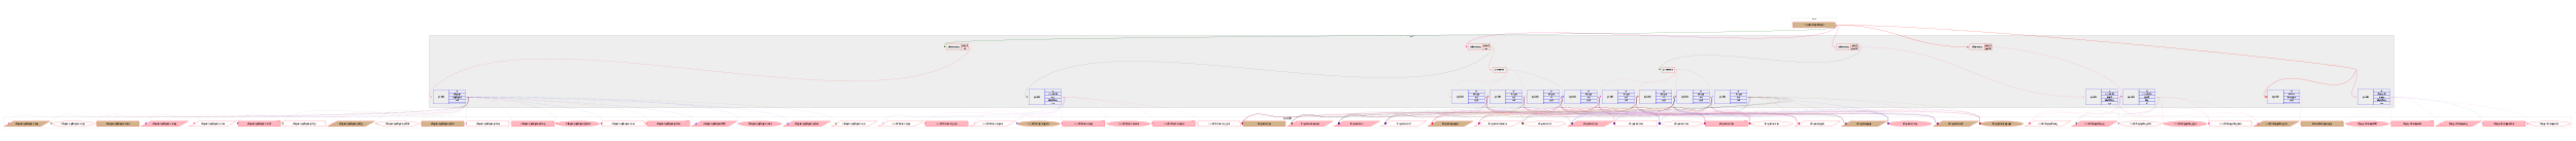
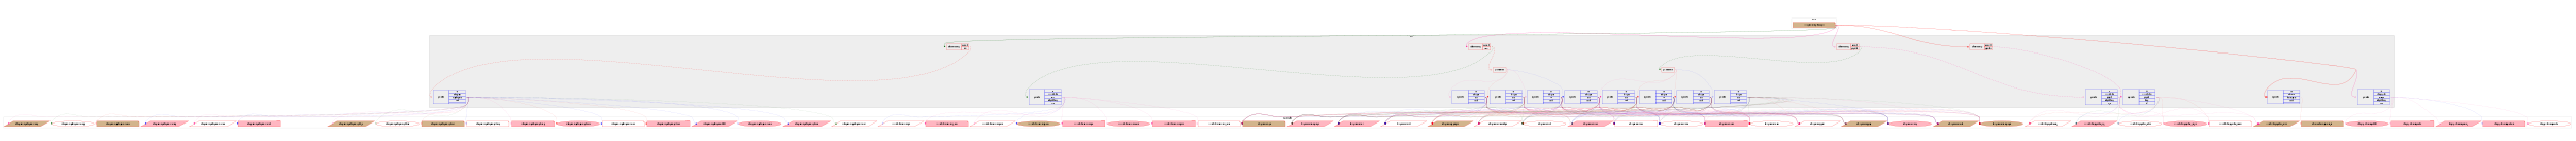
  digraph {
    compound=true
    concentrate=true
    fontname=Helvetica
    fontsize=10
    newrank=true
    rankdir=TB
    ranksep=1.5
    node [color=red fillcolor=lightpink fontname=Helvetica fontsize=10 shape=parallelogram style=filled]
    edge [arrowhead=odot color=deeppink headport=w style=dotted tailport=e weight=100]
    n1 [fillcolor=tan label="www-apps/icingaweb2-2.6.1" shape=note width=4]
    n2 [color=blue label=<<TABLE BORDER="0" CELLBORDER="1" CELLSPACING="0" CELLPADDING="4" WIDTH="220"><TR><TD ROWSPAN="6" CELLPADDING="30">pack_dep</TD></TR><TR><TD WIDTH="110">no</TD></TR><TR><TD>www-servers</TD></TR><TR><TD>apache</TD></TR><TR><TD>equal</TD></TR><TR><TD>2*</TD></TR></TABLE>> shape=none fillcolor="" style=""]
    n3 [label=<<TABLE BORDER="0" CELLBORDER="1" CELLSPACING="0" CELLPADDING="4"><TR><TD ROWSPAN="3" CELLPADDING="10">use_conditional</TD></TR><TR><TD>positive</TD></TR><TR><TD>apache2</TD></TR></TABLE>> shape=none fillcolor="" style=""]
    n4 [color=blue label=<<TABLE BORDER="0" CELLBORDER="1" CELLSPACING="0" CELLPADDING="4" WIDTH="220"><TR><TD ROWSPAN="6" CELLPADDING="30">pack_dep</TD></TR><TR><TD WIDTH="110">no</TD></TR><TR><TD>www-servers</TD></TR><TR><TD>apache</TD></TR><TR><TD>greaterequal</TD></TR><TR><TD>2.4.0</TD></TR></TABLE>> shape=none fillcolor="" style=""]
    n5 [color=blue label=<<TABLE BORDER="0" CELLBORDER="1" CELLSPACING="0" CELLPADDING="4" WIDTH="220"><TR><TD ROWSPAN="6" CELLPADDING="30">pack_dep</TD></TR><TR><TD WIDTH="110">no</TD></TR><TR><TD>dev-lang</TD></TR><TR><TD>php</TD></TR><TR><TD>none</TD></TR><TR><TD></TD></TR></TABLE>> shape=none fillcolor="" style=""]
    n6 [color=blue label=<<TABLE BORDER="0" CELLBORDER="1" CELLSPACING="0" CELLPADDING="4" WIDTH="220"><TR><TD ROWSPAN="6" CELLPADDING="30">pack_dep</TD></TR><TR><TD WIDTH="110">no</TD></TR><TR><TD>dev-lang</TD></TR><TR><TD>php</TD></TR><TR><TD>none</TD></TR><TR><TD></TD></TR></TABLE>> shape=none fillcolor="" style=""]
    n7 [color=blue label=<<TABLE BORDER="0" CELLBORDER="1" CELLSPACING="0" CELLPADDING="4" WIDTH="220"><TR><TD ROWSPAN="6" CELLPADDING="30">pack_dep</TD></TR><TR><TD WIDTH="110">no</TD></TR><TR><TD>dev-lang</TD></TR><TR><TD>php</TD></TR><TR><TD>none</TD></TR><TR><TD></TD></TR></TABLE>> shape=none fillcolor="" style=""]
    n8 [color=blue label=<<TABLE BORDER="0" CELLBORDER="1" CELLSPACING="0" CELLPADDING="4" WIDTH="220"><TR><TD ROWSPAN="6" CELLPADDING="30">pack_dep</TD></TR><TR><TD WIDTH="110">no</TD></TR><TR><TD>dev-lang</TD></TR><TR><TD>php</TD></TR><TR><TD>none</TD></TR><TR><TD></TD></TR></TABLE>> shape=none fillcolor="" style=""]
    n9 [label=<<TABLE BORDER="0" CELLBORDER="1" CELLSPACING="0" CELLPADDING="4"><TR><TD CELLPADDING="10">any_of_group</TD></TR></TABLE>> shape=none fillcolor="" style=""]
    n10 [label=<<TABLE BORDER="0" CELLBORDER="1" CELLSPACING="0" CELLPADDING="4"><TR><TD ROWSPAN="3" CELLPADDING="10">use_conditional</TD></TR><TR><TD>positive</TD></TR><TR><TD>apache2</TD></TR></TABLE>> shape=none fillcolor="" style=""]
    n11 [color=blue label=<<TABLE BORDER="0" CELLBORDER="1" CELLSPACING="0" CELLPADDING="4" WIDTH="220"><TR><TD ROWSPAN="6" CELLPADDING="30">pack_dep</TD></TR><TR><TD WIDTH="110">no</TD></TR><TR><TD>dev-lang</TD></TR><TR><TD>php</TD></TR><TR><TD>none</TD></TR><TR><TD></TD></TR></TABLE>> shape=none fillcolor="" style=""]
    n12 [color=blue label=<<TABLE BORDER="0" CELLBORDER="1" CELLSPACING="0" CELLPADDING="4" WIDTH="220"><TR><TD ROWSPAN="6" CELLPADDING="30">pack_dep</TD></TR><TR><TD WIDTH="110">no</TD></TR><TR><TD>dev-lang</TD></TR><TR><TD>php</TD></TR><TR><TD>none</TD></TR><TR><TD></TD></TR></TABLE>> shape=none fillcolor="" style=""]
    n13 [color=blue label=<<TABLE BORDER="0" CELLBORDER="1" CELLSPACING="0" CELLPADDING="4" WIDTH="220"><TR><TD ROWSPAN="6" CELLPADDING="30">pack_dep</TD></TR><TR><TD WIDTH="110">no</TD></TR><TR><TD>dev-lang</TD></TR><TR><TD>php</TD></TR><TR><TD>none</TD></TR><TR><TD></TD></TR></TABLE>> shape=none fillcolor="" style=""]
    n14 [color=blue label=<<TABLE BORDER="0" CELLBORDER="1" CELLSPACING="0" CELLPADDING="4" WIDTH="220"><TR><TD ROWSPAN="6" CELLPADDING="30">pack_dep</TD></TR><TR><TD WIDTH="110">no</TD></TR><TR><TD>dev-lang</TD></TR><TR><TD>php</TD></TR><TR><TD>none</TD></TR><TR><TD></TD></TR></TABLE>> shape=none fillcolor="" style=""]
    n15 [label=<<TABLE BORDER="0" CELLBORDER="1" CELLSPACING="0" CELLPADDING="4"><TR><TD CELLPADDING="10">any_of_group</TD></TR></TABLE>> shape=none fillcolor="" style=""]
    n16 [color=blue label=<<TABLE BORDER="0" CELLBORDER="1" CELLSPACING="0" CELLPADDING="4" WIDTH="220"><TR><TD ROWSPAN="6" CELLPADDING="30">pack_dep</TD></TR><TR><TD WIDTH="110">no</TD></TR><TR><TD>www-servers</TD></TR><TR><TD>nginx</TD></TR><TR><TD>greaterequal</TD></TR><TR><TD>1.7.0</TD></TR></TABLE>> shape=none fillcolor="" style=""]
    n17 [label=<<TABLE BORDER="0" CELLBORDER="1" CELLSPACING="0" CELLPADDING="4"><TR><TD ROWSPAN="3" CELLPADDING="10">use_conditional</TD></TR><TR><TD>positive</TD></TR><TR><TD>nginx</TD></TR></TABLE>> shape=none fillcolor="" style=""]
    n18 [color=blue label=<<TABLE BORDER="0" CELLBORDER="1" CELLSPACING="0" CELLPADDING="4" WIDTH="220"><TR><TD ROWSPAN="6" CELLPADDING="30">pack_dep</TD></TR><TR><TD WIDTH="110">no</TD></TR><TR><TD>media-gfx</TD></TR><TR><TD>imagemagick</TD></TR><TR><TD>none</TD></TR><TR><TD></TD></TR></TABLE>> shape=none fillcolor="" style=""]
    n19 [label=<<TABLE BORDER="0" CELLBORDER="1" CELLSPACING="0" CELLPADDING="4"><TR><TD ROWSPAN="3" CELLPADDING="10">use_conditional</TD></TR><TR><TD>positive</TD></TR><TR><TD>pdf</TD></TR></TABLE>> shape=none fillcolor="" style=""]
    n20 [color=blue label=<<TABLE BORDER="0" CELLBORDER="1" CELLSPACING="0" CELLPADDING="4" WIDTH="220"><TR><TD ROWSPAN="6" CELLPADDING="30">pack_dep</TD></TR><TR><TD WIDTH="110">no</TD></TR><TR><TD>dev-php</TD></TR><TR><TD>pecl-imagick</TD></TR><TR><TD>none</TD></TR><TR><TD></TD></TR></TABLE>> shape=none fillcolor="" style=""]
    n21 [color=blue label=<<TABLE BORDER="0" CELLBORDER="1" CELLSPACING="0" CELLPADDING="4" WIDTH="220"><TR><TD ROWSPAN="6" CELLPADDING="30">pack_dep</TD></TR><TR><TD WIDTH="110">no</TD></TR><TR><TD>net-analyzer</TD></TR><TR><TD>icinga2</TD></TR><TR><TD>greaterequal</TD></TR><TR><TD>2.1.1</TD></TR></TABLE>> shape=none fillcolor="" style=""]
    n22 [fillcolor=white label="www-servers/apache-2.4.29-r1" shape=ellipse width=4]
    n23 [label="www-servers/apache-2.4.34" width=4]
    n24 [fillcolor=white label="www-servers/apache-2.2.34" width=4]
    n25 [fillcolor=tan label="www-servers/apache-2.4.27-r1" width=4]
    n26 [fillcolor=white label="www-servers/apache-2.4.33-r1" shape=note width=4]
    n27 [label="www-servers/apache-2.4.34-r1" shape=ellipse width=4]
    n28 [fillcolor=tan label="dev-lang/php-5.6.35-r1" width=4]
    n29 [fillcolor=white label="dev-lang/php-7.1.19" width=4]
    n30 [label="dev-lang/php-7.2.7" width=4]
    n31 [label="dev-lang/php-7.3.0_alpha1" width=4]
    n32 [fillcolor=tan label="dev-lang/php-7.6.8" shape=note width=4]
    n33 [fillcolor=tan label="dev-lang/php-7.3.0_alpha3" shape=ellipse width=4]
    n34 [fillcolor=tan label="dev-lang/php-7.0.29" width=4]
    n35 [label="dev-lang/php-7.1.16" shape=ellipse width=4]
    n36 [fillcolor=tan label="dev-lang/php-5.6.36" width=4]
    n37 [fillcolor=white label="dev-lang/php-5.6.37" width=4]
    n38 [fillcolor=white label="dev-lang/php-7.0.30" shape=ellipse width=4]
    n39 [label="dev-lang/php-7.0.31" shape=folder width=4]
    n40 [fillcolor=white label="dev-lang/php-7.1.18" shape=ellipse width=4]
    n41 [fillcolor=white label="dev-lang/php-7.1.20" shape=folder width=4]
    n42 [label="dev-lang/php-7.1.21" width=4]
    n43 [fillcolor=white label="dev-lang/php-7.2.9" shape=ellipse width=4]
-   n44 [fillcolor=white label="dev-lang/php-7.3.0_nginx2" width=4]
+   n44 [fillcolor=white label="dev-lang/php-7.3.0_beta2" width=4]
    n45 [label="www-servers/nginx-1.12.2-r1" shape=ellipse width=4]
    n46 [label="www-servers/nginx-1.14.0-r2" shape=note width=4]
    n47 [fillcolor=tan label="www-servers/nginx-1.15.0-r2" shape=ellipse width=4]
    n48 [fillcolor=white label="www-servers/nginx-1.15.1" width=4]
    n49 [fillcolor=white label="www-servers/nginx-1.14.0-r3" shape=note width=4]
    n50 [label="www-servers/nginx-1.15.1-r1" shape=folder width=4]
    n51 [label="www-servers/nginx-1.15.2" shape=folder width=4]
    n52 [fillcolor=white label="www-servers/nginx-1.15.2-r1" width=4]
    n53 [label="media-gfx/imagemagick-6.9.10.1" shape=folder width=4]
    n54 [fillcolor=white label="media-gfx/imagemagick-7.0.8.1" shape=note width=4]
    n55 [label="media-gfx/imagemagick-6.9.10.3" shape=ellipse width=4]
    n56 [label="media-gfx/imagemagick-6.9.10.5" shape=note width=4]
    n57 [fillcolor=white label="media-gfx/imagemagick-6.9.10.6" shape=note width=4]
    n58 [fillcolor=tan label="media-gfx/imagemagick-6.9.10.7" shape=note width=4]
    n59 [fillcolor=white label="media-gfx/imagemagick-6.9.9.31" shape=ellipse width=4]
    n60 [fillcolor=tan label="media-gfx/imagemagick-6.9.9.40" width=4]
-   n61 [fillcolor=white label="media-gfx/imagemagick-6.9.9.47" shape=note width=4]
    n62 [label="media-gfx/imagemagick-7.0.7.19" shape=folder width=4]
    n63 [fillcolor=white label="media-gfx/imagemagick-7.0.7.28" width=4]
    n64 [label="media-gfx/imagemagick-7.0.7.35" width=4]
    n65 [fillcolor=tan label="media-gfx/imagemagick-7.0.8.3" shape=note width=4]
    n66 [fillcolor=white label="media-gfx/imagemagick-7.0.8.5" shape=ellipse width=4]
    n67 [fillcolor=tan label="media-gfx/imagemagick-7.0.8.6" width=4]
    n68 [fillcolor=white label="media-gfx/imagemagick-7.0.8.7" width=4]
    n69 [label="media-gfx/imagemagick-6.9.10.8" width=4]
    n70 [label="media-gfx/imagemagick-7.0.8.8" shape=ellipse width=4]
    n71 [label="media-gfx/imagemagick-9999" width=4]
    n72 [fillcolor=tan label="dev-php/pecl-imagick-3.4.3" shape=note width=4]
    n73 [fillcolor=white label="net-analyzer/icinga2-2.9.0" shape=ellipse width=4]
    n74 [label="net-analyzer/icinga2-2.9.0-r1" shape=note width=4]
    n75 [label="net-analyzer/icinga2-2.8.4" width=4]
    n76 [label="net-analyzer/icinga2-2.9.1" shape=folder width=4]
    n77 [label="net-analyzer/icinga2-9999" shape=ellipse width=4]
    subgraph cluster_1 {
      color=gray
      label=<<i>dependencies</i>>
      subgraph cluster_2 {
        color=gray
        fillcolor="#eeeeee"
        label=<<i>compile</i>>
        style=filled
      }
      subgraph cluster_3 {
        color=gray
        fillcolor="#eeeeee"
        label=<<i>compile and run</i>>
        style=filled
        subgraph sub_4 {
          color=gray
          fillcolor="#eeeeee"
          label=<<i>compile and run</i>>
          style=filled
          n3
          subgraph sub_5 {
            color=gray
            fillcolor="#eeeeee"
            label=<<i>compile and run</i>>
            style=filled
            n2
          }
        }
        subgraph sub_6 {
          color=gray
          fillcolor="#eeeeee"
          label=<<i>compile and run</i>>
          style=filled
          n10
          subgraph sub_7 {
            color=gray
            fillcolor="#eeeeee"
            label=<<i>compile and run</i>>
            style=filled
            n4
          }
          subgraph sub_8 {
            color=gray
            fillcolor="#eeeeee"
            label=<<i>compile and run</i>>
            style=filled
            n9
            subgraph sub_9 {
              color=gray
              fillcolor="#eeeeee"
              label=<<i>compile and run</i>>
              style=filled
              n5
            }
            subgraph sub_10 {
              color=gray
              fillcolor="#eeeeee"
              label=<<i>compile and run</i>>
              style=filled
              n6
            }
            subgraph sub_11 {
              color=gray
              fillcolor="#eeeeee"
              label=<<i>compile and run</i>>
              style=filled
              n7
            }
            subgraph sub_12 {
              color=gray
              fillcolor="#eeeeee"
              label=<<i>compile and run</i>>
              style=filled
              n8
            }
          }
        }
        subgraph sub_13 {
          color=gray
          fillcolor="#eeeeee"
          label=<<i>compile and run</i>>
          style=filled
          n17
          subgraph sub_14 {
            color=gray
            fillcolor="#eeeeee"
            label=<<i>compile and run</i>>
            style=filled
            n15
            subgraph sub_15 {
              color=gray
              fillcolor="#eeeeee"
              label=<<i>compile and run</i>>
              style=filled
              n11
            }
            subgraph sub_16 {
              color=gray
              fillcolor="#eeeeee"
              label=<<i>compile and run</i>>
              style=filled
              n12
            }
            subgraph sub_17 {
              color=gray
              fillcolor="#eeeeee"
              label=<<i>compile and run</i>>
              style=filled
              n13
            }
            subgraph sub_18 {
              color=gray
              fillcolor="#eeeeee"
              label=<<i>compile and run</i>>
              style=filled
              n14
            }
          }
          subgraph sub_19 {
            color=gray
            fillcolor="#eeeeee"
            label=<<i>compile and run</i>>
            style=filled
            n16
          }
        }
        subgraph sub_20 {
          color=gray
          fillcolor="#eeeeee"
          label=<<i>compile and run</i>>
          style=filled
          n19
          subgraph sub_21 {
            color=gray
            fillcolor="#eeeeee"
            label=<<i>compile and run</i>>
            style=filled
            n18
          }
        }
        subgraph sub_22 {
          color=gray
          fillcolor="#eeeeee"
          label=<<i>compile and run</i>>
          style=filled
          n20
        }
        subgraph sub_23 {
          color=gray
          fillcolor="#eeeeee"
          label=<<i>compile and run</i>>
          style=filled
          n21
        }
      }
      subgraph cluster_24 {
        color=gray
        fillcolor="#eeeeee"
        label=<<i>run</i>>
        style=filled
      }
    }
    subgraph cluster_25 {
      color=gray
      label=<<i>ebuild</i>>
      rank=same
      n1
    }
    subgraph cluster_26 {
      color=gray
      label=<<i>candidates</i>>
      rank=same
      subgraph sub_27 {
        color=black
        label=<<i>candidates</i>>
        nodesep=1
        rank=same
        n22
        n23
        n24
        n25
        n26
        n27
      }
      subgraph sub_28 {
        color=black
        label=<<i>candidates</i>>
        nodesep=1
        rank=same
        n22
        n23
        n24
        n25
        n26
        n27
      }
      subgraph sub_29 {
        color=black
        label=<<i>candidates</i>>
        nodesep=1
        rank=same
        n28
        n29
        n30
        n31
        n32
        n33
        n34
        n35
        n36
        n37
        n38
        n39
        n40
        n41
        n42
        n43
        n44
      }
      subgraph sub_30 {
        color=black
        label=<<i>candidates</i>>
        nodesep=1
        rank=same
        n28
        n29
        n30
        n31
        n32
        n33
        n34
        n35
        n36
        n37
        n38
        n39
        n40
        n41
        n42
        n43
        n44
      }
      subgraph sub_31 {
        color=black
        label=<<i>candidates</i>>
        nodesep=1
        rank=same
        n28
        n29
        n30
        n31
        n32
        n33
        n34
        n35
        n36
        n37
        n38
        n39
        n40
        n41
        n42
        n43
        n44
      }
      subgraph sub_32 {
        color=black
        label=<<i>candidates</i>>
        nodesep=1
        rank=same
        n28
        n29
        n30
        n31
        n32
        n33
        n34
        n35
        n36
        n37
        n38
        n39
        n40
        n41
        n42
        n43
        n44
      }
      subgraph sub_33 {
        color=black
        label=<<i>candidates</i>>
        nodesep=1
        rank=same
        n45
        n46
        n47
        n48
        n49
        n50
        n51
        n52
      }
      subgraph sub_34 {
        color=black
        label=<<i>candidates</i>>
        nodesep=1
        rank=same
        n28
        n29
        n30
        n31
        n32
        n33
        n34
        n35
        n36
        n37
        n38
        n39
        n40
        n41
        n42
        n43
        n44
      }
      subgraph sub_35 {
        color=black
        label=<<i>candidates</i>>
        nodesep=1
        rank=same
        n28
        n29
        n30
        n31
        n32
        n33
        n34
        n35
        n36
        n37
        n38
        n39
        n40
        n41
        n42
        n43
        n44
      }
      subgraph sub_36 {
        color=black
        label=<<i>candidates</i>>
        nodesep=1
        rank=same
        n28
        n29
        n30
        n31
        n32
        n33
        n34
        n35
        n36
        n37
        n38
        n39
        n40
        n41
        n42
        n43
        n44
      }
      subgraph sub_37 {
        color=black
        label=<<i>candidates</i>>
        nodesep=1
        rank=same
        n28
        n29
        n30
        n31
        n32
        n33
        n34
        n35
        n36
        n37
        n38
        n39
        n40
        n41
        n42
        n43
        n44
      }
      subgraph sub_38 {
        color=black
        label=<<i>candidates</i>>
        nodesep=1
        rank=same
        n53
        n54
        n55
        n56
        n57
        n58
        n59
        n60
-       n61
        n62
        n63
        n64
        n65
        n66
        n67
        n68
        n69
        n70
        n71
      }
      subgraph sub_39 {
        color=black
        label=<<i>candidates</i>>
        nodesep=1
        rank=same
        n72
      }
      subgraph sub_40 {
        color=black
        label=<<i>candidates</i>>
        nodesep=1
        rank=same
        n73
        n74
        n75
        n76
        n77
      }
    }
    n1 -> n3 [arrowhead=dot color=red style=solid weight=20]
    n1 -> n10 [style=solid weight=20]
    n1 -> n17 [arrowhead=dot style=solid weight=20]
    n1 -> n19 [arrowhead=dot color=darkgreen style=solid weight=20]
    n1 -> n20 [arrowhead=dot color=red style=solid weight=20]
    n1 -> n21 [style=solid weight=20]
    n2 -> n22 [color=blue]
    n2 -> n23 [arrowhead=dot color=darkgreen]
    n2 -> n24 [arrowhead=dot color=red]
    n2 -> n25 [arrowhead=dot]
    n2 -> n26 [color=red]
    n2 -> n27 [color=red]
    n3 -> n2 [arrowhead=dot style=dashed weight=20]
    n4 -> n22 [color=darkgreen]
    n4 -> n23 [color=blue]
    n4 -> n24 [arrowhead=dot]
    n4 -> n25 [arrowhead=dot]
    n4 -> n26 [arrowhead=dot]
    n4 -> n27
    n5 -> n28 [arrowhead=dot color=red]
    n5 -> n29
    n5 -> n30 [arrowhead=dot color=red]
    n5 -> n31 [color=darkgreen]
    n5 -> n32 [arrowhead=dot color=darkgreen]
    n5 -> n33 [color=blue]
    n5 -> n34 [color=blue]
    n5 -> n35 [color=blue]
    n5 -> n36 [arrowhead=dot color=darkgreen]
    n5 -> n37 [color=darkgreen]
    n5 -> n38 [color=blue]
    n5 -> n39 [arrowhead=dot color=darkgreen]
    n5 -> n40 [color=red]
    n5 -> n41 [color=blue]
    n5 -> n42 [color=blue]
    n5 -> n43 [arrowhead=dot color=blue]
    n5 -> n44 [arrowhead=dot color=red]
    n6 -> n28 [color=darkgreen]
    n6 -> n29 [arrowhead=dot color=red]
    n6 -> n30 [arrowhead=dot color=darkgreen]
    n6 -> n31 [color=darkgreen]
    n6 -> n32 [color=red]
    n6 -> n33 [color=red]
    n6 -> n34 [color=darkgreen]
    n6 -> n35 [arrowhead=dot color=blue]
    n6 -> n36 [color=red]
    n6 -> n37 [color=blue]
    n6 -> n38 [arrowhead=dot color=red]
    n6 -> n39
    n6 -> n40 [arrowhead=dot color=blue]
    n6 -> n41
    n6 -> n42 [color=blue]
    n6 -> n43 [arrowhead=dot color=darkgreen]
    n6 -> n44 [arrowhead=dot color=red]
    n7 -> n28 [color=darkgreen]
    n7 -> n29 [arrowhead=dot]
    n7 -> n30 [arrowhead=dot color=darkgreen]
    n7 -> n31 [arrowhead=dot color=darkgreen]
    n7 -> n32
    n7 -> n33 [arrowhead=dot color=darkgreen]
    n7 -> n34
    n7 -> n35 [arrowhead=dot color=blue]
    n7 -> n36 [color=red]
    n7 -> n37 [color=red]
    n7 -> n38 [color=darkgreen]
    n7 -> n39
    n7 -> n40 [color=darkgreen]
    n7 -> n41 [arrowhead=dot color=darkgreen]
    n7 -> n42 [color=blue]
    n7 -> n43 [color=blue]
    n7 -> n44 [color=darkgreen]
    n8 -> n28 [arrowhead=dot color=red]
    n8 -> n29 [arrowhead=dot color=red]
    n8 -> n30 [arrowhead=dot color=red]
    n8 -> n31 [color=red]
    n8 -> n32
    n8 -> n33 [arrowhead=dot color=red]
    n8 -> n34 [arrowhead=dot]
    n8 -> n35 [arrowhead=dot color=darkgreen]
    n8 -> n36 [color=blue]
    n8 -> n37 [arrowhead=dot]
    n8 -> n38
    n8 -> n39 [color=red]
    n8 -> n40 [color=blue]
    n8 -> n41 [color=darkgreen]
    n8 -> n42 [color=darkgreen]
    n8 -> n43 [arrowhead=dot color=darkgreen]
    n8 -> n44 [color=darkgreen]
    n9 -> n5 [arrowhead=dot color=red weight=20]
    n9 -> n6 [arrowhead=dot color=red weight=20]
    n9 -> n7 [color=blue weight=20]
    n9 -> n8 [arrowhead=dot weight=20]
    n10 -> n4 [style=dashed weight=20]
    n10 -> n9 [arrowhead=dot color=darkgreen style=dashed weight=20]
    n11 -> n28 [arrowhead=dot color=red]
    n11 -> n29 [arrowhead=dot color=blue]
    n11 -> n30 [arrowhead=dot color=blue]
    n11 -> n31
    n11 -> n32 [arrowhead=dot color=blue]
    n11 -> n33
    n11 -> n34 [arrowhead=dot color=blue]
    n11 -> n35
    n11 -> n36 [color=darkgreen]
    n11 -> n37 [color=red]
    n11 -> n38 [arrowhead=dot color=red]
    n11 -> n39 [color=blue]
    n11 -> n40 [arrowhead=dot color=darkgreen]
    n11 -> n41 [arrowhead=dot color=red]
    n11 -> n42 [color=red]
    n11 -> n43 [arrowhead=dot color=darkgreen]
    n11 -> n44 [arrowhead=dot]
    n12 -> n28 [color=red]
    n12 -> n29 [color=darkgreen]
    n12 -> n30 [color=darkgreen]
    n12 -> n31 [arrowhead=dot color=darkgreen]
    n12 -> n32 [arrowhead=dot color=darkgreen]
    n12 -> n33 [color=blue]
    n12 -> n34 [arrowhead=dot color=red]
    n12 -> n35 [arrowhead=dot]
    n12 -> n36
    n12 -> n37
    n12 -> n38 [arrowhead=dot]
    n12 -> n39
    n12 -> n40 [arrowhead=dot color=red]
    n12 -> n41
    n12 -> n42 [arrowhead=dot color=darkgreen]
    n12 -> n43 [color=darkgreen]
    n12 -> n44 [color=red]
    n13 -> n28 [arrowhead=dot]
    n13 -> n29 [color=darkgreen]
    n13 -> n30 [arrowhead=dot color=blue]
    n13 -> n31 [color=blue]
    n13 -> n32 [arrowhead=dot]
    n13 -> n33 [arrowhead=dot color=red]
    n13 -> n34 [color=blue]
    n13 -> n35 [color=darkgreen]
    n13 -> n36 [color=darkgreen]
    n13 -> n37 [color=red]
    n13 -> n38 [arrowhead=dot]
    n13 -> n39
    n13 -> n40 [arrowhead=dot color=blue]
    n13 -> n41 [arrowhead=dot color=red]
    n13 -> n42 [color=red]
    n13 -> n43 [arrowhead=dot color=red]
    n13 -> n44 [color=blue]
    n14 -> n28 [arrowhead=dot color=red]
    n14 -> n29 [arrowhead=dot color=blue]
    n14 -> n30 [color=red]
    n14 -> n31 [color=red]
    n14 -> n32 [color=red]
    n14 -> n33 [arrowhead=dot color=red]
    n14 -> n34 [color=red]
    n14 -> n35 [color=blue]
    n14 -> n36
    n14 -> n37 [arrowhead=dot]
    n14 -> n38 [arrowhead=dot color=red]
    n14 -> n39 [arrowhead=dot]
    n14 -> n40 [arrowhead=dot color=blue]
    n14 -> n41 [arrowhead=dot color=blue]
    n14 -> n42 [color=blue]
    n14 -> n43 [color=darkgreen]
    n14 -> n44 [arrowhead=dot]
    n15 -> n11 [weight=20]
    n15 -> n12 [arrowhead=dot color=red weight=20]
    n15 -> n13 [weight=20]
    n15 -> n14 [arrowhead=dot color=blue weight=20]
    n16 -> n45
    n16 -> n46 [arrowhead=dot]
    n16 -> n47 [arrowhead=dot color=blue]
    n16 -> n48 [color=blue]
    n16 -> n49
    n16 -> n50 [arrowhead=dot]
    n16 -> n51 [arrowhead=dot]
    n16 -> n52
    n17 -> n15 [color=red style=dashed weight=20]
    n17 -> n16 [arrowhead=dot color=darkgreen style=dashed weight=20]
    n18 -> n53 [arrowhead=dot color=red]
    n18 -> n54 [arrowhead=dot color=blue]
    n18 -> n55 [arrowhead=dot color=red]
    n18 -> n56
    n18 -> n57 [color=blue]
    n18 -> n58 [color=red]
    n18 -> n59 [color=darkgreen]
    n18 -> n60
-   n18 -> n61 [arrowhead=dot color=darkgreen]
    n18 -> n62 [arrowhead=dot color=blue]
    n18 -> n63 [arrowhead=dot]
    n18 -> n64 [arrowhead=dot color=blue]
    n18 -> n65 [color=red]
    n18 -> n66 [arrowhead=dot color=darkgreen]
    n18 -> n67 [arrowhead=dot]
    n18 -> n68 [arrowhead=dot color=darkgreen]
    n18 -> n69 [arrowhead=dot color=blue]
    n18 -> n70 [color=blue]
    n18 -> n71 [arrowhead=dot color=blue]
    n19 -> n18 [color=red style=dashed weight=20]
    n20 -> n72 [color=red]
    n21 -> n73 [arrowhead=dot]
    n21 -> n74 [color=blue]
    n21 -> n75
    n21 -> n76
    n21 -> n77
  }
